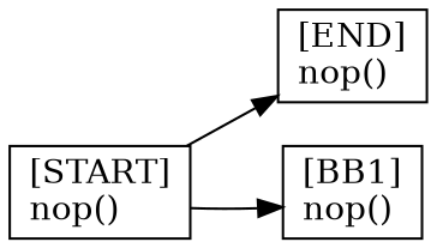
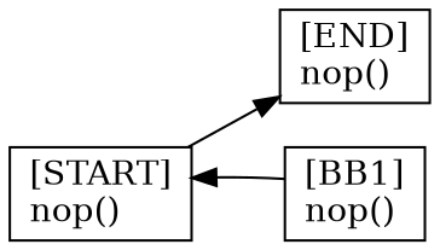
  digraph {
    rankdir=LR
    node [shape=box]
    n1 [label="[END]\lnop()\l"]
    n2 [label="[START]\lnop()\l"]
    n3 [label="[BB1]\lnop()\l"]
    n2 -> n1
-   n2 -> n3
+   n3 -> n2
  }
